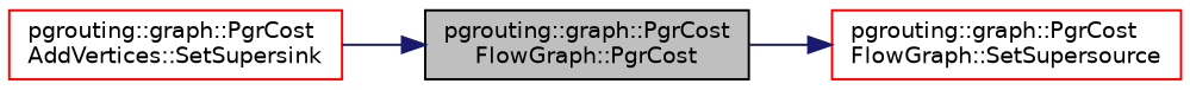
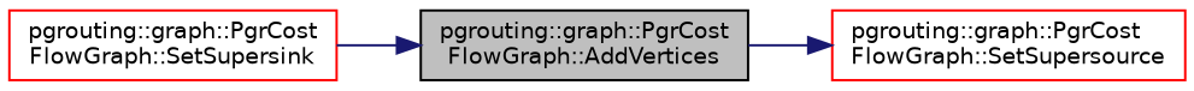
  digraph {
    rankdir=LR
    node [color=red fillcolor=white fontname=Helvetica fontsize=10 shape=record style=filled]
    edge [color=midnightblue fontname=Helvetica fontsize=10 labelfontname=Helvetica labelfontsize=10 style=solid]
-   n1 [color=black fillcolor=grey75 fontcolor=black height=0.2 label="pgrouting::graph::PgrCost\lFlowGraph::PgrCost" width=0.4]
+   n1 [color=black fillcolor=grey75 fontcolor=black height=0.2 label="pgrouting::graph::PgrCost\lFlowGraph::AddVertices" width=0.4]
    n2 [height=0.2 label="pgrouting::graph::PgrCost\lFlowGraph::SetSupersource" width=0.4]
-   n3 [height=0.2 label="pgrouting::graph::PgrCost\lAddVertices::SetSupersink" width=0.4]
+   n3 [height=0.2 label="pgrouting::graph::PgrCost\lFlowGraph::SetSupersink" width=0.4]
    n1 -> n2
    n3 -> n1
  }
